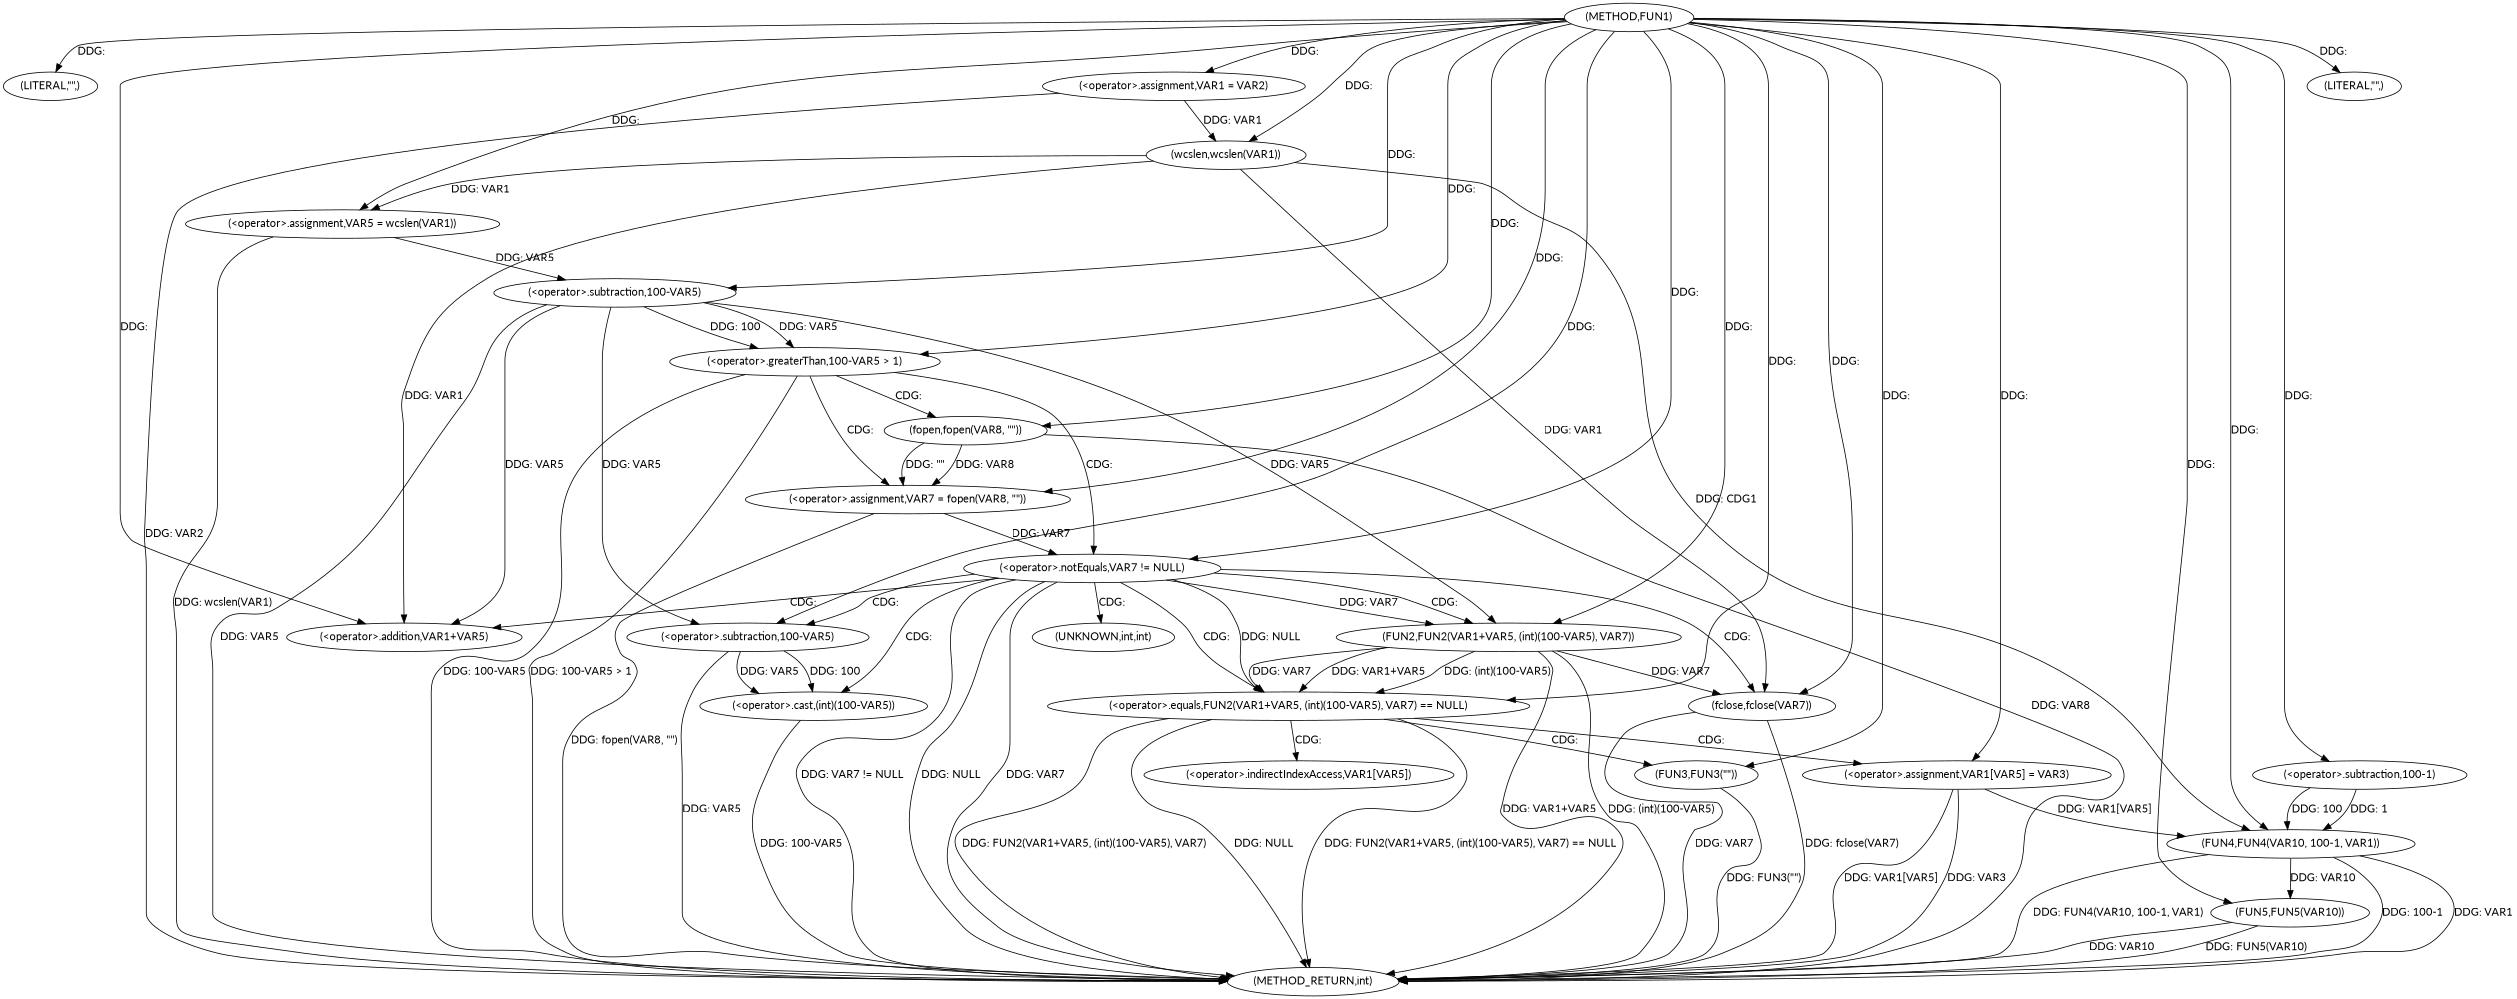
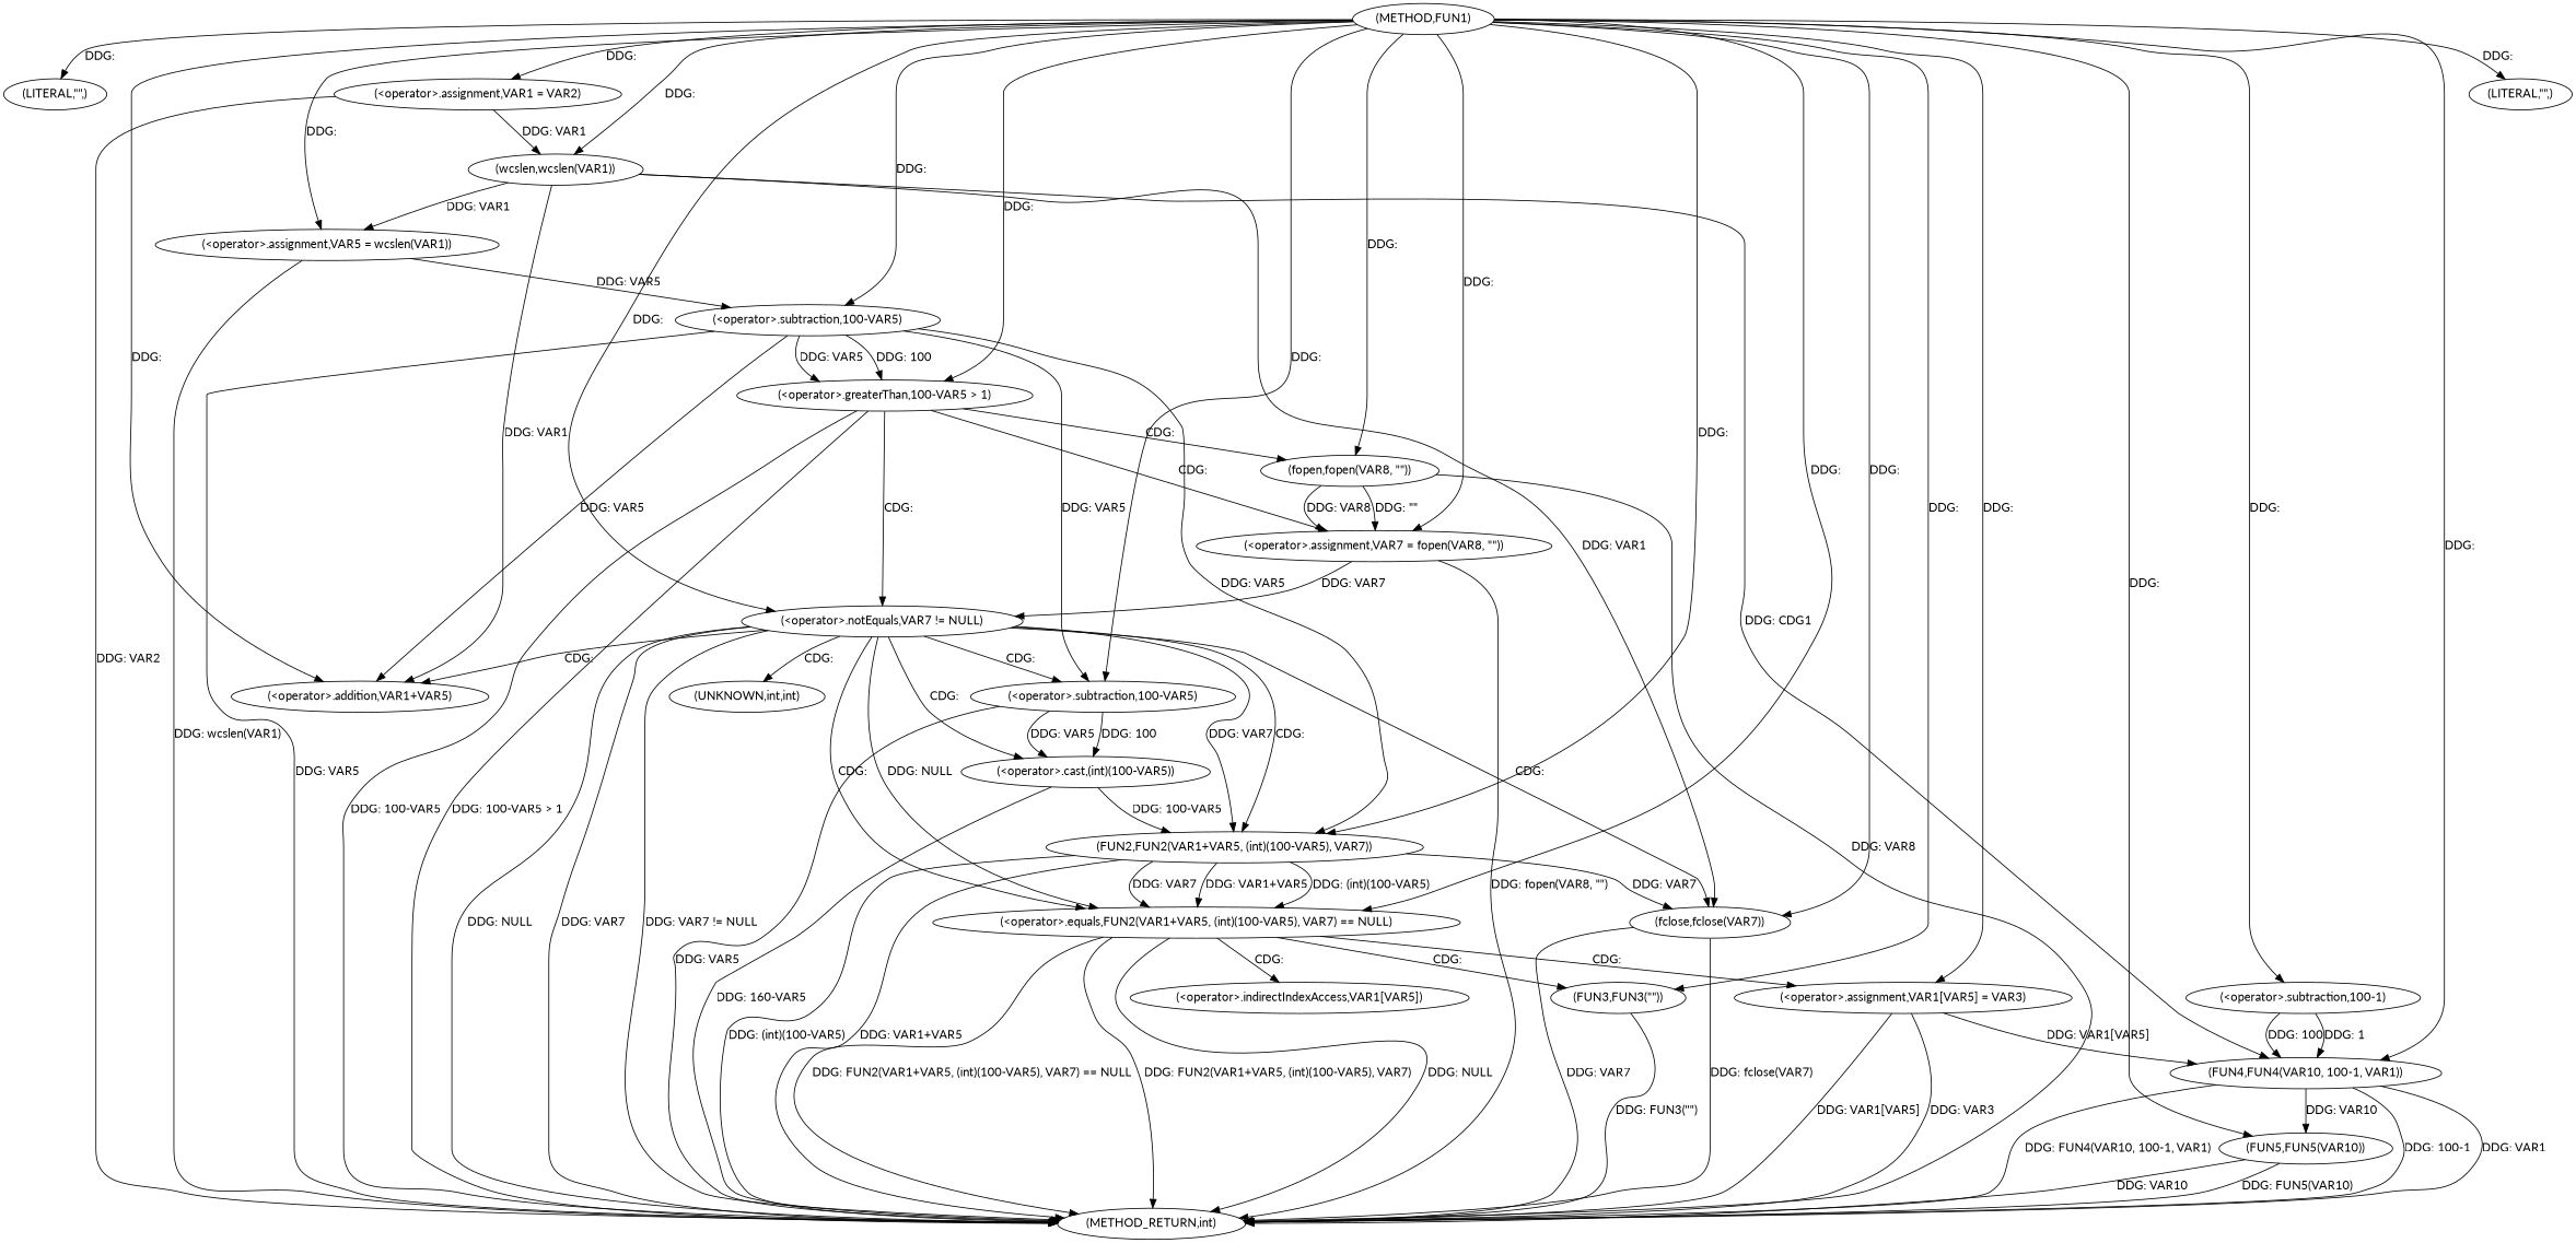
  digraph {
    fontname=Lato
    node [fontname=Lato]
    edge [fontname=Lato]
    n1 [label="(METHOD,FUN1)"]
    n2 [label="(LITERAL,\"\",)"]
    n3 [label="(<operator>.assignment,VAR1 = VAR2)"]
    n4 [label="(<operator>.assignment,VAR5 = wcslen(VAR1))"]
    n5 [label="(wcslen,wcslen(VAR1))"]
    n6 [label="(<operator>.greaterThan,100-VAR5 > 1)"]
    n7 [label="(<operator>.subtraction,100-VAR5)"]
    n8 [label="(<operator>.assignment,VAR7 = fopen(VAR8, \"\"))"]
    n9 [label="(fopen,fopen(VAR8, \"\"))"]
    n10 [label="(<operator>.notEquals,VAR7 != NULL)"]
    n11 [label="(<operator>.equals,FUN2(VAR1+VAR5, (int)(100-VAR5), VAR7) == NULL)"]
    n12 [label="(FUN2,FUN2(VAR1+VAR5, (int)(100-VAR5), VAR7))"]
    n13 [label="(<operator>.addition,VAR1+VAR5)"]
    n14 [label="(<operator>.subtraction,100-VAR5)"]
    n15 [label="(FUN3,FUN3(\"\"))"]
    n16 [label="(<operator>.assignment,VAR1[VAR5] = VAR3)"]
    n17 [label="(fclose,fclose(VAR7))"]
    n18 [label="(LITERAL,\"\",)"]
    n19 [label="(FUN4,FUN4(VAR10, 100-1, VAR1))"]
    n20 [label="(<operator>.subtraction,100-1)"]
    n21 [label="(FUN5,FUN5(VAR10))"]
    n22 [label="(METHOD_RETURN,int)"]
    n23 [label="(<operator>.cast,(int)(100-VAR5))"]
    n24 [label="(UNKNOWN,int,int)"]
    n25 [label="(<operator>.indirectIndexAccess,VAR1[VAR5])"]
    n1 -> n2 [label="DDG: "]
    n1 -> n3 [label="DDG: "]
    n1 -> n4 [label="DDG: "]
    n1 -> n5 [label="DDG: "]
    n1 -> n6 [label="DDG: "]
    n1 -> n7 [label="DDG: "]
    n1 -> n8 [label="DDG: "]
    n1 -> n9 [label="DDG: "]
    n1 -> n10 [label="DDG: "]
    n1 -> n11 [label="DDG: "]
    n1 -> n12 [label="DDG: "]
    n1 -> n13 [label="DDG: "]
    n1 -> n14 [label="DDG: "]
    n1 -> n15 [label="DDG: "]
    n1 -> n16 [label="DDG: "]
    n1 -> n17 [label="DDG: "]
    n1 -> n18 [label="DDG: "]
    n1 -> n19 [label="DDG: "]
    n1 -> n20 [label="DDG: "]
    n1 -> n21 [label="DDG: "]
    n3 -> n5 [label="DDG: VAR1"]
    n3 -> n22 [label="DDG: VAR2"]
    n4 -> n7 [label="DDG: VAR5"]
    n4 -> n22 [label="DDG: wcslen(VAR1)"]
    n5 -> n4 [label="DDG: VAR1"]
    n5 -> n13 [label="DDG: VAR1"]
    n5 -> n17 [label="DDG: VAR1"]
    n5 -> n19 [label="DDG: CDG1"]
    n6 -> n8 [label="CDG: "]
    n6 -> n9 [label="CDG: "]
    n6 -> n10 [label="CDG: "]
    n6 -> n22 [label="DDG: 100-VAR5 > 1"]
    n6 -> n22 [label="DDG: 100-VAR5"]
    n7 -> n6 [label="DDG: 100"]
    n7 -> n6 [label="DDG: VAR5"]
    n7 -> n12 [label="DDG: VAR5"]
    n7 -> n13 [label="DDG: VAR5"]
    n7 -> n14 [label="DDG: VAR5"]
    n7 -> n22 [label="DDG: VAR5"]
    n8 -> n10 [label="DDG: VAR7"]
    n8 -> n22 [label="DDG: fopen(VAR8, \"\")"]
    n9 -> n8 [label="DDG: VAR8"]
    n9 -> n8 [label="DDG: \"\""]
    n9 -> n22 [label="DDG: VAR8"]
    n10 -> n11 [label="DDG: NULL"]
    n10 -> n11 [label="CDG: "]
    n10 -> n12 [label="DDG: VAR7"]
    n10 -> n12 [label="CDG: "]
    n10 -> n13 [label="CDG: "]
    n10 -> n14 [label="CDG: "]
    n10 -> n17 [label="CDG: "]
    n10 -> n22 [label="DDG: VAR7"]
    n10 -> n22 [label="DDG: VAR7 != NULL"]
    n10 -> n22 [label="DDG: NULL"]
    n10 -> n23 [label="CDG: "]
    n10 -> n24 [label="CDG: "]
    n11 -> n15 [label="CDG: "]
    n11 -> n16 [label="CDG: "]
    n11 -> n22 [label="DDG: FUN2(VAR1+VAR5, (int)(100-VAR5), VAR7) == NULL"]
    n11 -> n22 [label="DDG: FUN2(VAR1+VAR5, (int)(100-VAR5), VAR7)"]
    n11 -> n22 [label="DDG: NULL"]
    n11 -> n25 [label="CDG: "]
    n12 -> n11 [label="DDG: VAR1+VAR5"]
    n12 -> n11 [label="DDG: (int)(100-VAR5)"]
    n12 -> n11 [label="DDG: VAR7"]
    n12 -> n17 [label="DDG: VAR7"]
    n12 -> n22 [label="DDG: (int)(100-VAR5)"]
    n12 -> n22 [label="DDG: VAR1+VAR5"]
    n14 -> n22 [label="DDG: VAR5"]
    n14 -> n23 [label="DDG: 100"]
    n14 -> n23 [label="DDG: VAR5"]
    n15 -> n22 [label="DDG: FUN3(\"\")"]
    n16 -> n19 [label="DDG: VAR1[VAR5]"]
    n16 -> n22 [label="DDG: VAR3"]
    n16 -> n22 [label="DDG: VAR1[VAR5]"]
    n17 -> n22 [label="DDG: fclose(VAR7)"]
    n17 -> n22 [label="DDG: VAR7"]
    n19 -> n21 [label="DDG: VAR10"]
    n19 -> n22 [label="DDG: FUN4(VAR10, 100-1, VAR1)"]
    n19 -> n22 [label="DDG: 100-1"]
    n19 -> n22 [label="DDG: VAR1"]
    n20 -> n19 [label="DDG: 100"]
    n20 -> n19 [label="DDG: 1"]
    n21 -> n22 [label="DDG: FUN5(VAR10)"]
    n21 -> n22 [label="DDG: VAR10"]
-   n23 -> n22 [label="DDG: 100-VAR5"]
+   n23 -> n12 [label="DDG: 100-VAR5"]
+   n23 -> n22 [label="DDG: 160-VAR5"]
  }
